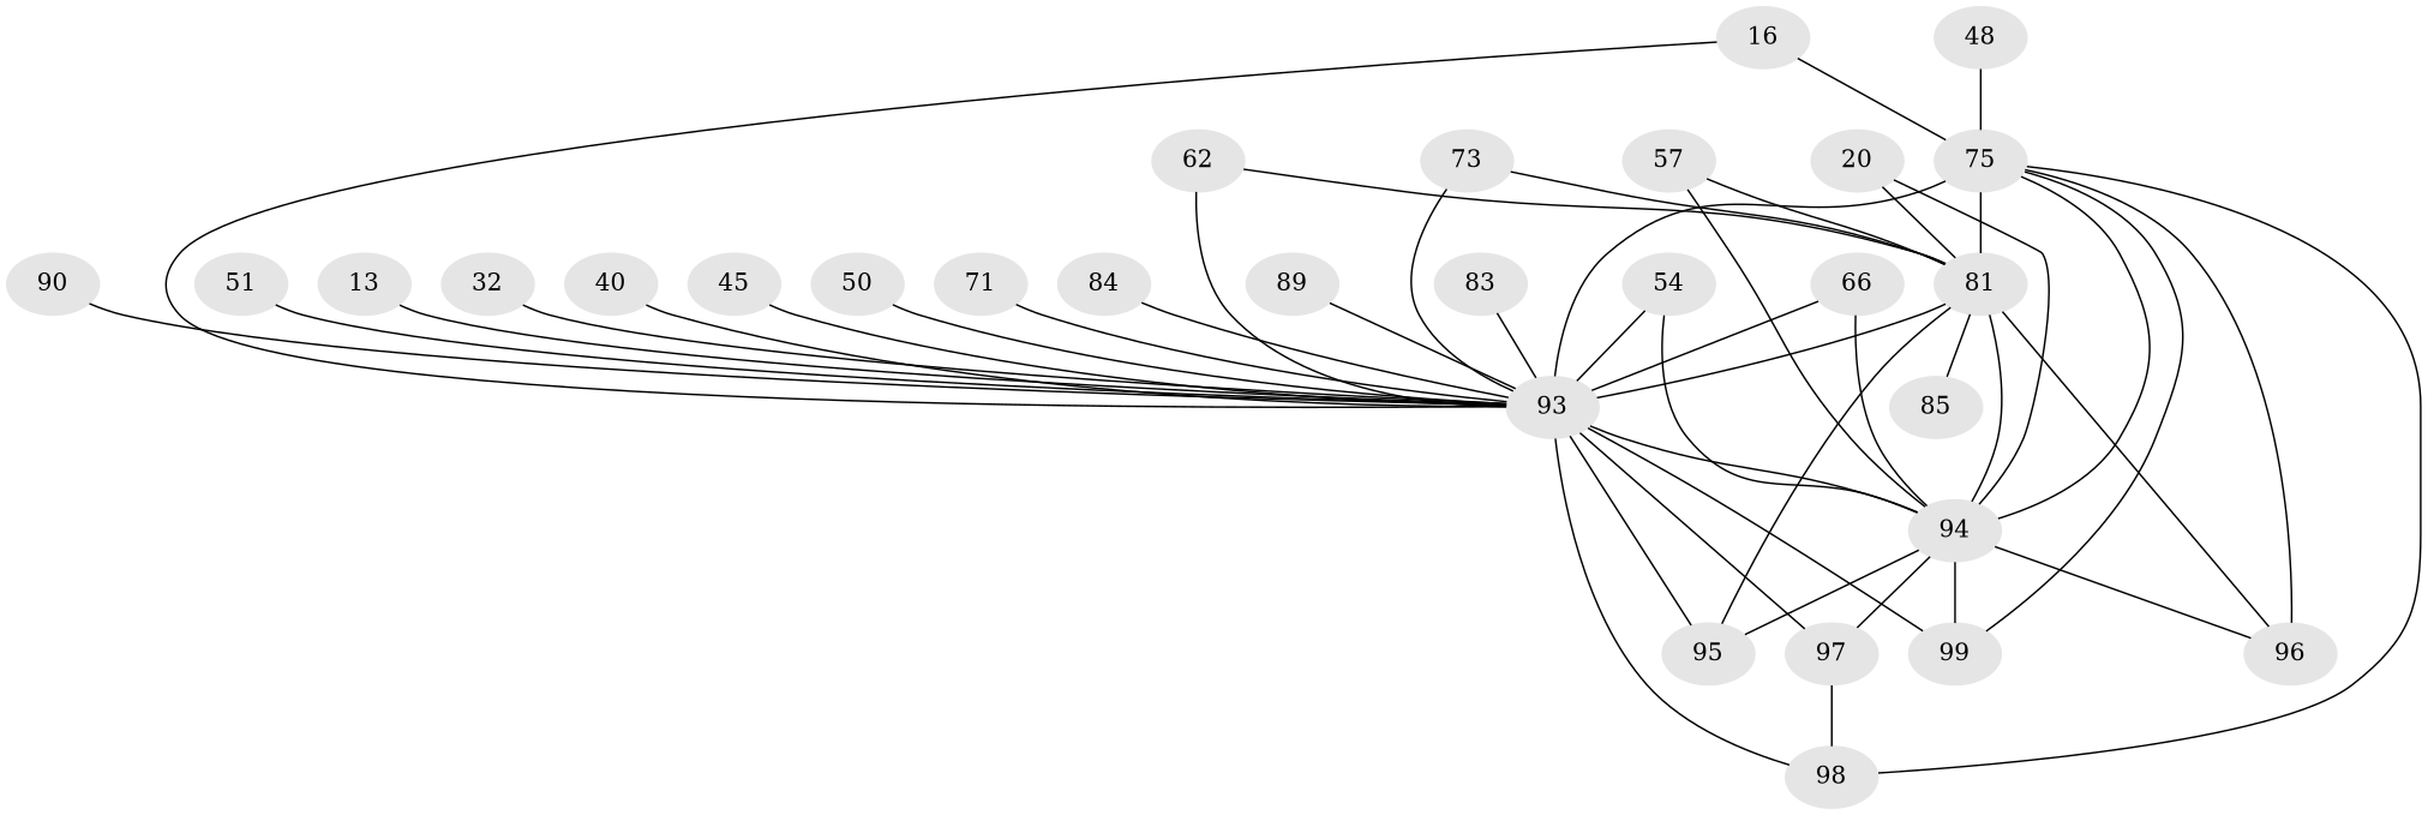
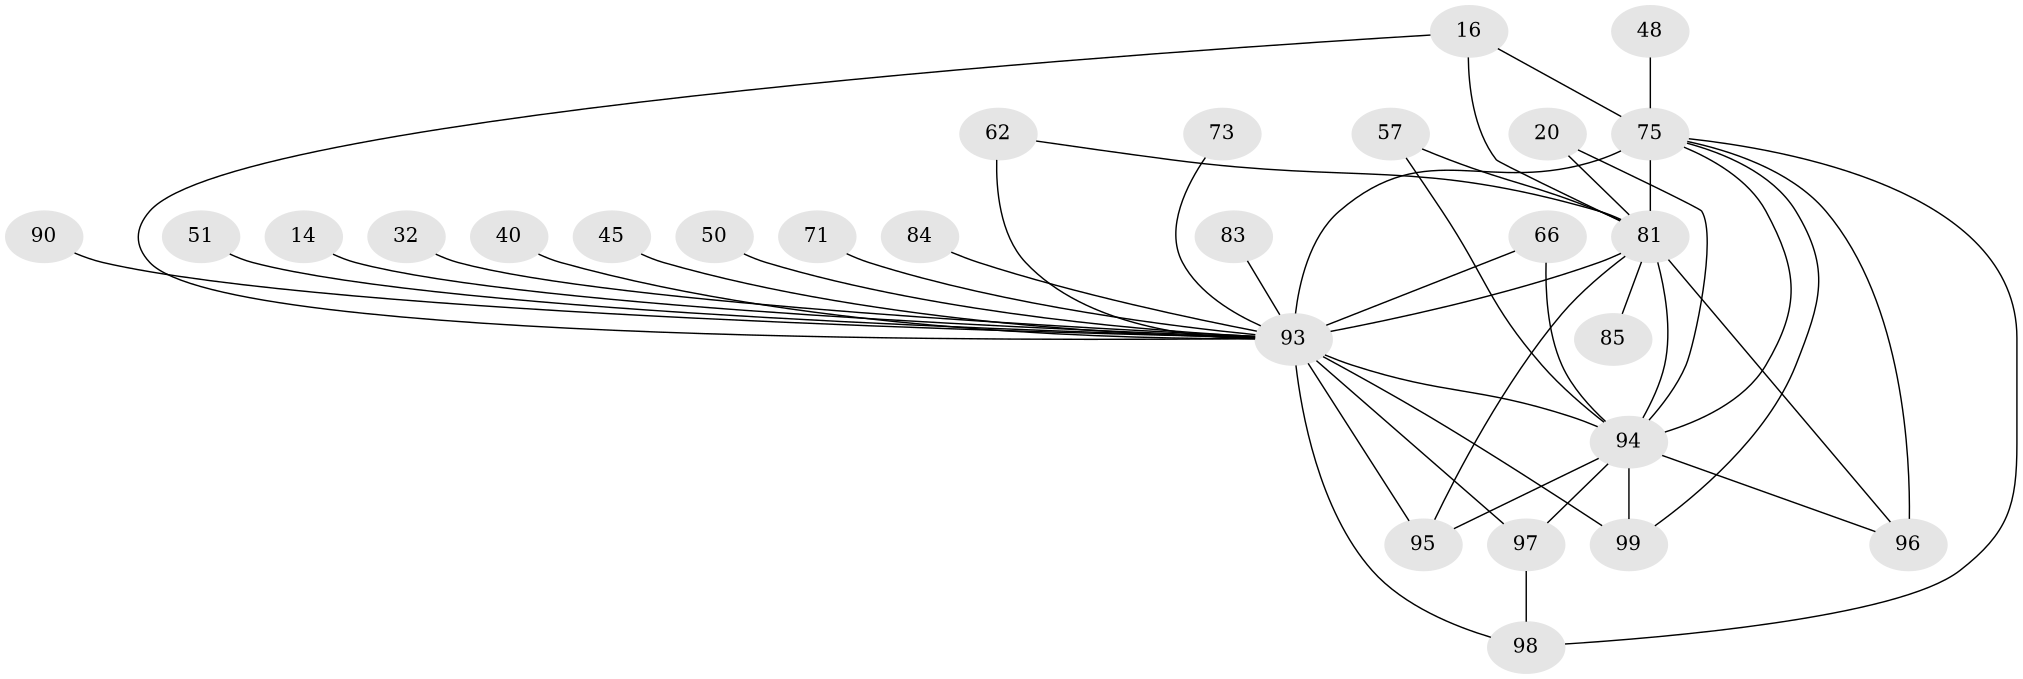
  graph {
    node [color=gray90 style=filled]
    93 [super="+15+86+28+92"]
-   14 [label=13]
+   14
    75 [super="+41+10"]
    48
    94 [super="+80+78+83"]
    98 [super="+88"]
    99 [super="+63+49"]
    95 [super="+61"]
    97 [super="+70+27"]
    81 [super="+52+79+55"]
    96 [super="+82+56"]
    16
    85
    20
    32
    40 [super="+12"]
    45
    50
-   54
    57
    62 [super="+26"]
    66
    71 [super="+39+23"]
    73 [super="+17+22"]
    84
    n26 [label=83]
-   89
    90 [super="+33+60"]
    n29 [label=51]
    93 -- 94 [weight=14]
    93 -- 98 [weight=3]
    93 -- 99 [weight=2]
    93 -- 95
    93 -- 97
    14 -- 93 [weight=3]
    75 -- 93 [weight=14]
    75 -- 94 [weight=7]
    75 -- 98 [weight=2]
    75 -- 99 [weight=3]
    75 -- 81 [weight=6]
    75 -- 96
    48 -- 75
    94 -- 99 [weight=3]
    94 -- 95 [weight=2]
    94 -- 97
    94 -- 96
    97 -- 98 [weight=2]
    81 -- 93 [weight=24]
    81 -- 94 [weight=6]
    81 -- 95
    81 -- 96
    81 -- 85 [weight=2]
    16 -- 93
    16 -- 75
    20 -- 94
    20 -- 81
    32 -- 93
    40 -- 93
    45 -- 93
    50 -- 93 [weight=2]
-   54 -- 93
-   54 -- 94
    57 -- 94
    57 -- 81
    62 -- 93 [weight=2]
    62 -- 81
    66 -- 93
    66 -- 94
    71 -- 93 [weight=3]
    73 -- 93 [weight=2]
-   73 -- 81 [weight=2]
+   16 -- 81 [weight=2]
    84 -- 93
    n26 -- 93 [weight=2]
-   89 -- 93 [weight=2]
    90 -- 93 [weight=6]
    n29 -- 93
  }
